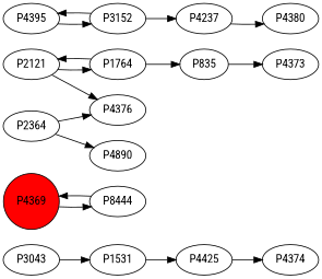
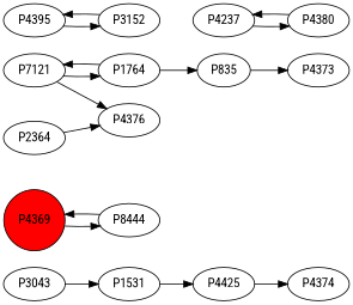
  digraph {
    fontname="Roboto Condensed"
    rankdir=LR
    node [fontname="Roboto Condensed"]
    edge [fontname="Roboto Condensed"]
    P3043
    P1531
    P4425
    P4374
    P4369 [fillcolor=red shape=circle style=filled]
    n6 [label=P8444]
-   P2121
+   P2121 [label=P7121]
    P4376
    P1764
    P835
    P2364
-   P4890
    P4373
    P4395
    P3152
    P4237
    P4380
    P3043 -> P1531
    P1531 -> P4425
    P4425 -> P4374
    P4369 -> n6
    n6 -> P4369
    P2121 -> P4376
    P2121 -> P1764
    P1764 -> P2121
    P1764 -> P835
    P835 -> P4373
    P2364 -> P4376
-   P2364 -> P4890
    P4395 -> P3152
    P3152 -> P4395
    P4237 -> P4380
-   P3152 -> P4237
+   P4380 -> P4237
  }
